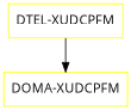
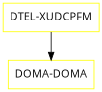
  digraph {
    fontname="Open Sans"
    node [color=yellow shape=box fontname="Open Sans"]
    "DTEL-XUDCPFM"
-   "DOMA-XUDCPFM"
+   "DOMA-XUDCPFM" [label="DOMA-DOMA"]
    "DTEL-XUDCPFM" -> "DOMA-XUDCPFM" [fontname="Open Sans"]
  }
